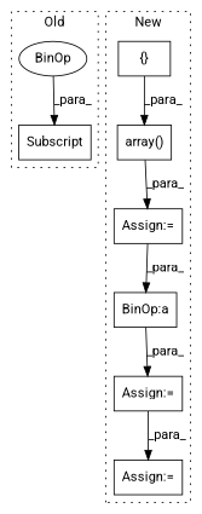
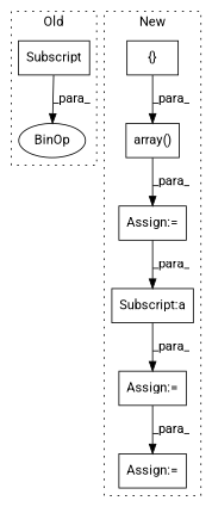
  digraph {
    fontname=Roboto
    node [a=68 fontname=Roboto l=3 shape=box]
    edge [fontname=Roboto]
    n1 [a=63 l="13,0" label=Subscript s="10365,0"]
    n2 [a=76 l=1 label=BinOp s=10376 shape=ellipse]
    n3 [a=75 l="9,1" label="array()" s="10502,10523"]
    n4 [label="Assign:=" s=10962]
-   n5 [a=82 label="BinOp:a" s=10653]
+   n5 [a=82 label="Subscript:a" s=10653]
    n6 [label="Assign:=" s=10825]
    n7 [a=59 l="1,0" label="{}" s="10511,10522"]
    n8 [label="Assign:=" s=10499]
    subgraph cluster_1 {
      label=Old
      style=dotted
      n1
      n2
    }
    subgraph cluster_2 {
      label=New
      style=dotted
      n3
      n4
      n5
      n6
      n7
      n8
    }
-   n2 -> n1 [label=_para_]
+   n1 -> n2 [label=_para_]
    n3 -> n8 [label=_para_]
    n5 -> n6 [label=_para_]
    n6 -> n4 [label=_para_]
    n7 -> n3 [label=_para_]
    n8 -> n5 [label=_para_]
  }
